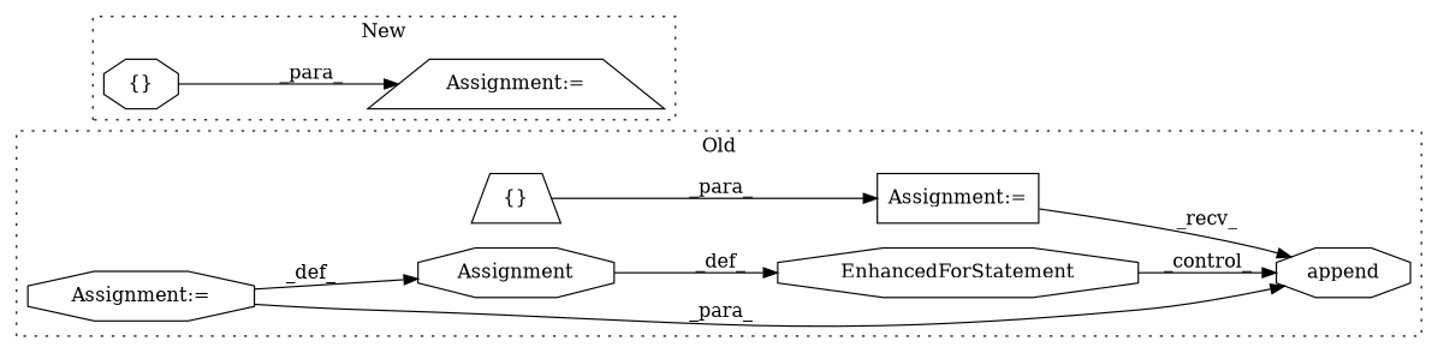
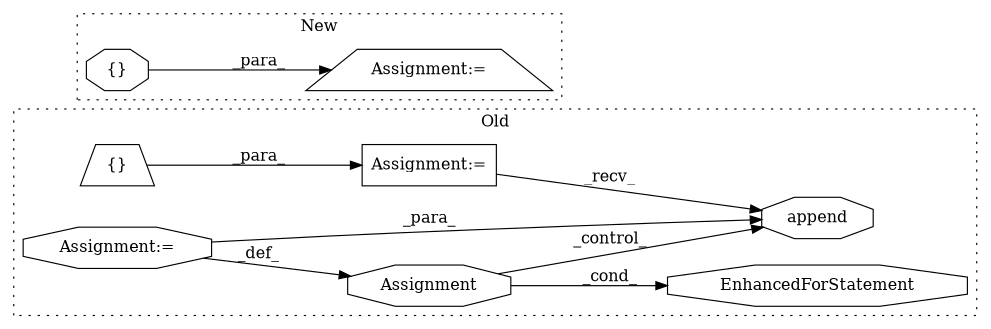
  digraph {
    rankdir=LR
    node [a=7 l=1 shape=octagon]
    n1 [a=32 l="7,1" label=append s="41670,41701"]
    n2 [label="Assignment:=" s=41532 shape=box]
    n3 [a=4 l=2 label="{}" s=41546 shape=trapezium]
    n4 [a=70 l="67,2" label=EnhancedForStatement s="41554,41653"]
    n5 [a=42 label=Assignment s=41629]
    n6 [l=24 label="Assignment:=" s=41494]
    n7 [a=4 l="1,1" label="{}" s="36902,36924"]
    n8 [label="Assignment:=" s=36849 shape=trapezium]
    subgraph cluster_1 {
      label=Old
      style=dotted
      n1
      n2
      n3
      n4
      n5
      n6
    }
    subgraph cluster_2 {
      label=New
      style=dotted
      n7
      n8
    }
    n2 -> n1 [label=_recv_]
    n3 -> n2 [label=_para_]
-   n4 -> n1 [label=_control_]
-   n5 -> n4 [label=_def_]
+   n5 -> n1 [label=_control_]
+   n5 -> n4 [label=_cond_]
    n6 -> n1 [label=_para_]
    n6 -> n5 [label=_def_]
    n7 -> n8 [label=_para_]
  }
